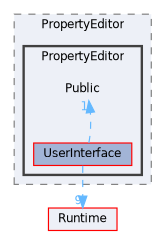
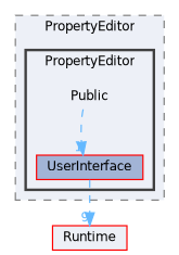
  digraph {
    compound=true
    node [color=red fontname=Helvetica fontsize=10 shape=box style=filled]
    edge [color=steelblue1 fontcolor=steelblue1 fontname=Helvetica fontsize=10 labeldistance=1.5 labelfontname=Helvetica labelfontsize=10 style=dashed]
    n1 [color=darkgreen height=0.2 label=Public shape=plaintext width=0.4 style=""]
    n2 [fillcolor="#a2b4d6" height=0.2 label=UserInterface width=0.4]
    n3 [fillcolor="#edf0f7" height=0.2 label=Runtime width=0.4]
    subgraph cluster_1 {
      bgcolor="#edf0f7"
      fontname=Helvetica
      fontsize=10
      label=PropertyEditor
      pencolor=grey50
      style="filled,dashed"
      subgraph cluster_2 {
        bgcolor="#edf0f7"
        fontname=Helvetica
        fontsize=10
        label=PropertyEditor
        pencolor=grey25
        style="filled,bold"
        n1
        n2
      }
    }
-   n2 -> n1 [headlabel=1]
+   n1 -> n2 [headlabel=1]
    n2 -> n3 [headlabel=9]
  }
